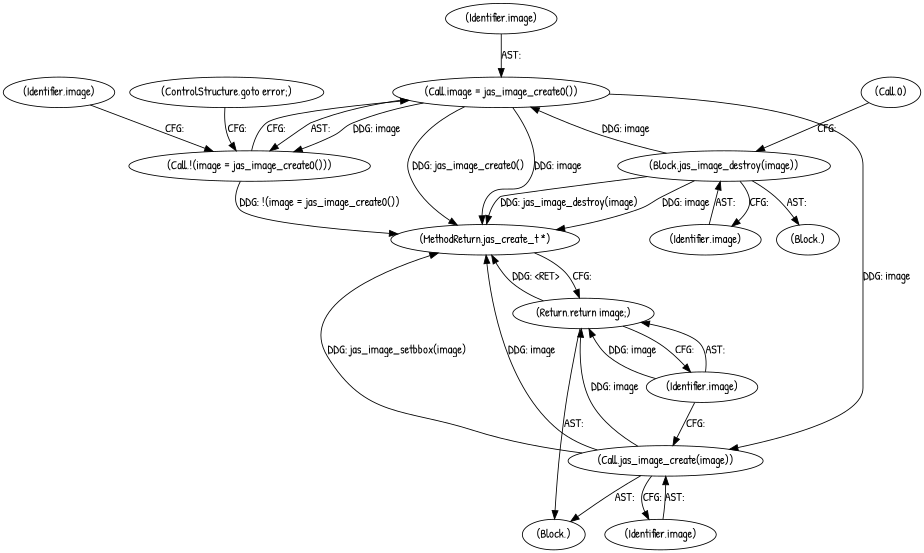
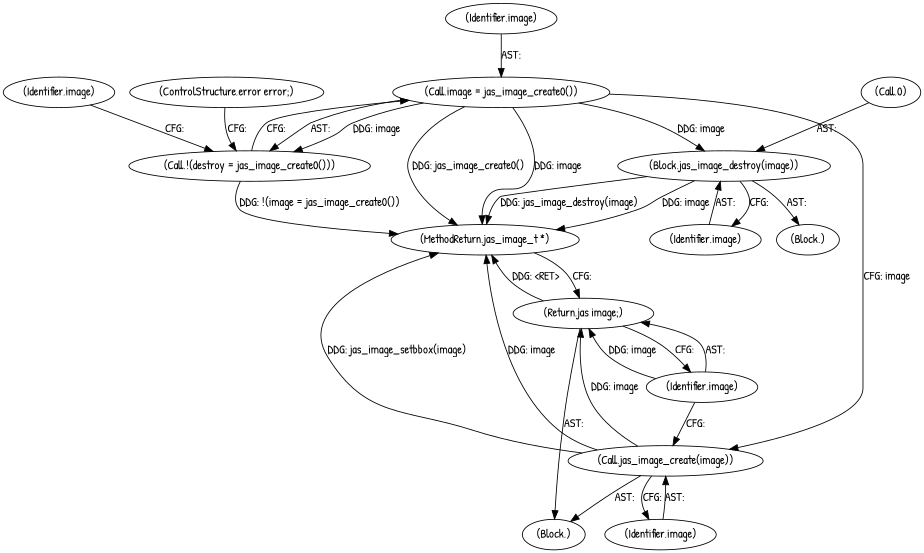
  digraph {
    fontname="Patrick Hand"
    node [fontname="Patrick Hand"]
    edge [fontname="Patrick Hand"]
    n1 [label="(Call,image = jas_image_create0())"]
-   n2 [label="(Call,!(image = jas_image_create0()))"]
+   n2 [label="(Call,!(destroy = jas_image_create0()))"]
    n3 [label="(Call,jas_image_create(image))"]
    n4 [label="(Block,jas_image_destroy(image))"]
-   n5 [label="(MethodReturn,jas_create_t *)"]
-   n6 [label="(Return,return image;)"]
+   n5 [label="(MethodReturn,jas_image_t *)"]
+   n6 [label="(Return,jas image;)"]
    n7 [label="(Block,)"]
    n8 [label="(Identifier,image)"]
    n9 [label="(Identifier,image)"]
    n10 [label="(Block,)"]
    n11 [label="(Identifier,image)"]
-   n12 [label="(ControlStructure,goto error;)"]
+   n12 [label="(ControlStructure,error error;)"]
    n13 [label="(Call,0)"]
    n14 [label="(Identifier,image)"]
    n15 [label="(Identifier,image)"]
    n1 -> n2 [label="AST: "]
    n1 -> n2 [label="DDG: image"]
-   n1 -> n3 [label="DDG: image"]
-   n4 -> n1 [label="DDG: image"]
+   n1 -> n3 [label="CFG: image"]
+   n1 -> n4 [label="DDG: image"]
    n1 -> n5 [label="DDG: image"]
    n1 -> n5 [label="DDG: jas_image_create0()"]
    n2 -> n1 [label="CFG: "]
    n2 -> n5 [label="DDG: !(image = jas_image_create0())"]
    n3 -> n5 [label="DDG: jas_image_setbbox(image)"]
    n3 -> n5 [label="DDG: image"]
    n3 -> n6 [label="DDG: image"]
    n3 -> n7 [label="AST: "]
    n3 -> n8 [label="CFG: "]
    n4 -> n5 [label="DDG: jas_image_destroy(image)"]
    n4 -> n5 [label="DDG: image"]
    n4 -> n9 [label="CFG: "]
    n4 -> n10 [label="AST: "]
    n5 -> n6 [label="CFG: "]
    n6 -> n5 [label="DDG: <RET>"]
    n6 -> n7 [label="AST: "]
    n6 -> n11 [label="CFG: "]
    n8 -> n3 [label="AST: "]
    n9 -> n4 [label="AST: "]
    n11 -> n3 [label="CFG: "]
    n11 -> n6 [label="AST: "]
    n11 -> n6 [label="DDG: image"]
    n12 -> n2 [label="CFG: "]
-   n13 -> n4 [label="CFG: "]
+   n13 -> n4 [label="AST: "]
    n14 -> n2 [label="CFG: "]
    n15 -> n1 [label="AST: "]
  }
